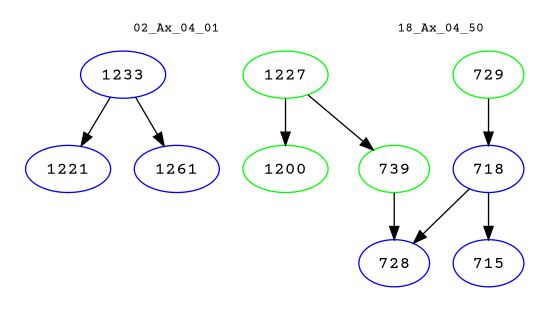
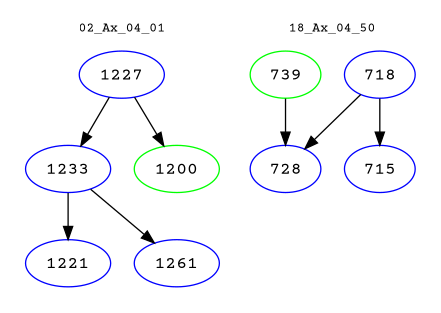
  digraph {
    fontname="Courier Prime"
    node [color=blue fontname="Courier Prime"]
    edge [color=black fontname="Courier Prime"]
-   n1 [color=green label=1227]
+   n1 [label=1227]
    n2 [label=1233]
    n3 [label=1221]
    n4 [label=1261]
    n5 [color=green label=1200]
-   n6 [color=green label=729]
    n7 [label=718]
    n8 [label=715]
    n9 [label=728]
    n10 [color=green label=739]
    subgraph cluster_1 {
      color=white
      fontsize=10
      label="02_Ax_04_01"
      n1
      n2
      n3
      n4
      n5
    }
    subgraph cluster_2 {
      color=white
      fontsize=10
      label="18_Ax_04_50"
-     n6
      n7
      n8
      n9
      n10
    }
-   n1 -> n10
+   n1 -> n2
    n1 -> n5
    n2 -> n3
    n2 -> n4
-   n6 -> n7
    n7 -> n8
    n7 -> n9
    n10 -> n9
  }
